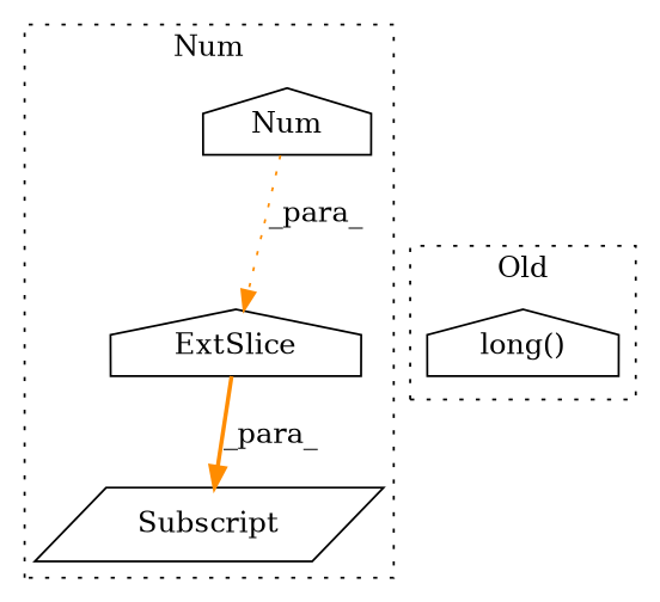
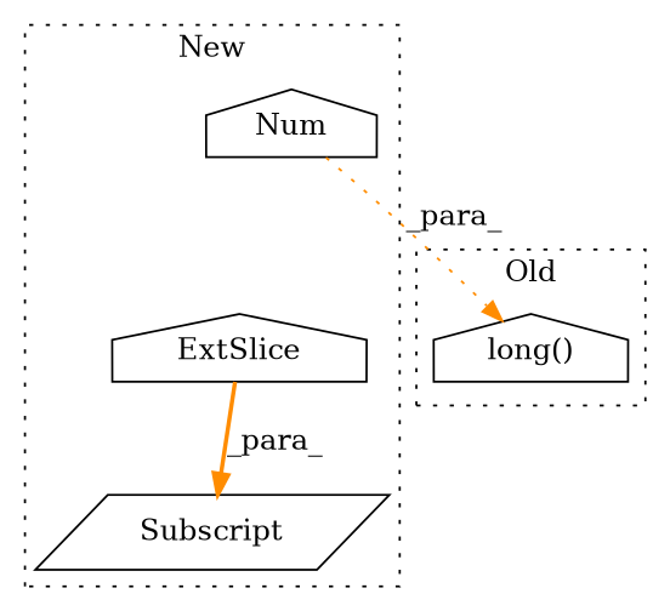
  digraph {
    node [s=7981 shape=house]
    edge [color=darkorange]
    n1 [a=85 l=9 label=ExtSlice]
    n2 [a=63 l="47,0" label=Subscript s="7981,0" shape=parallelogram]
    n3 [a=76 l=2 label=Num s=8022]
    n4 [a=75 l=44 label="long()"]
    subgraph cluster_1 {
-     label=Num
+     label=New
      style=dotted
      n1
      n2
      n3
    }
    subgraph cluster_2 {
      label=Old
      style=dotted
      n4
    }
    n1 -> n2 [label=_para_ style=bold]
-   n3 -> n1 [label=_para_ style=dotted]
+   n3 -> n4 [label=_para_ style=dotted]
  }
